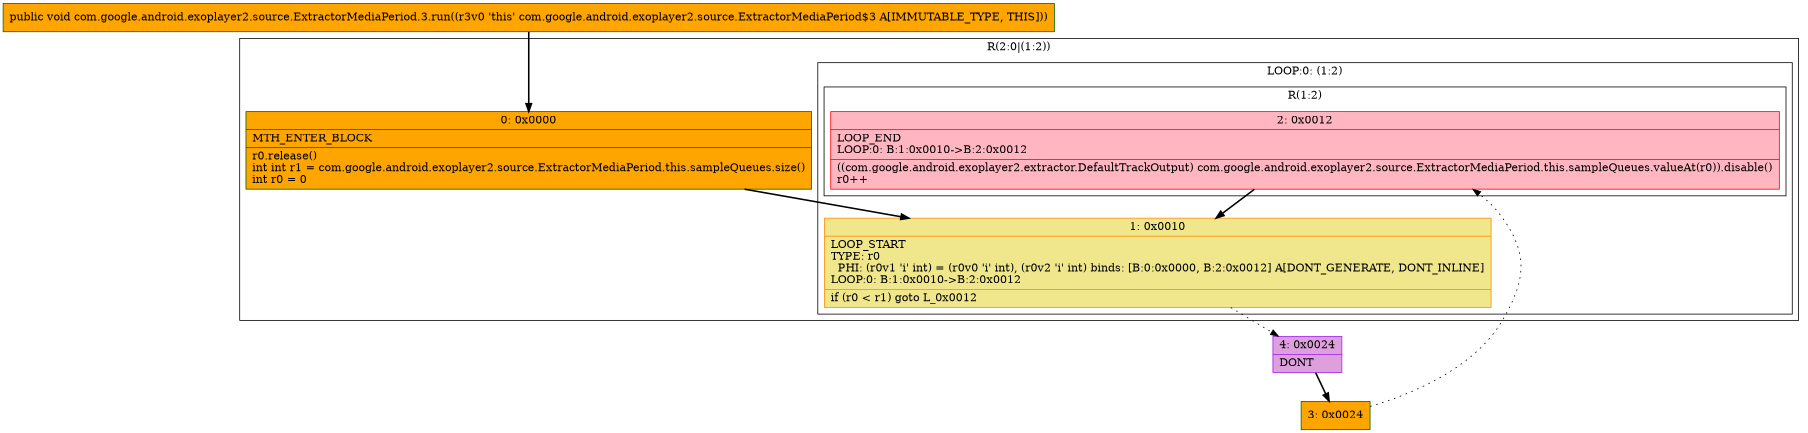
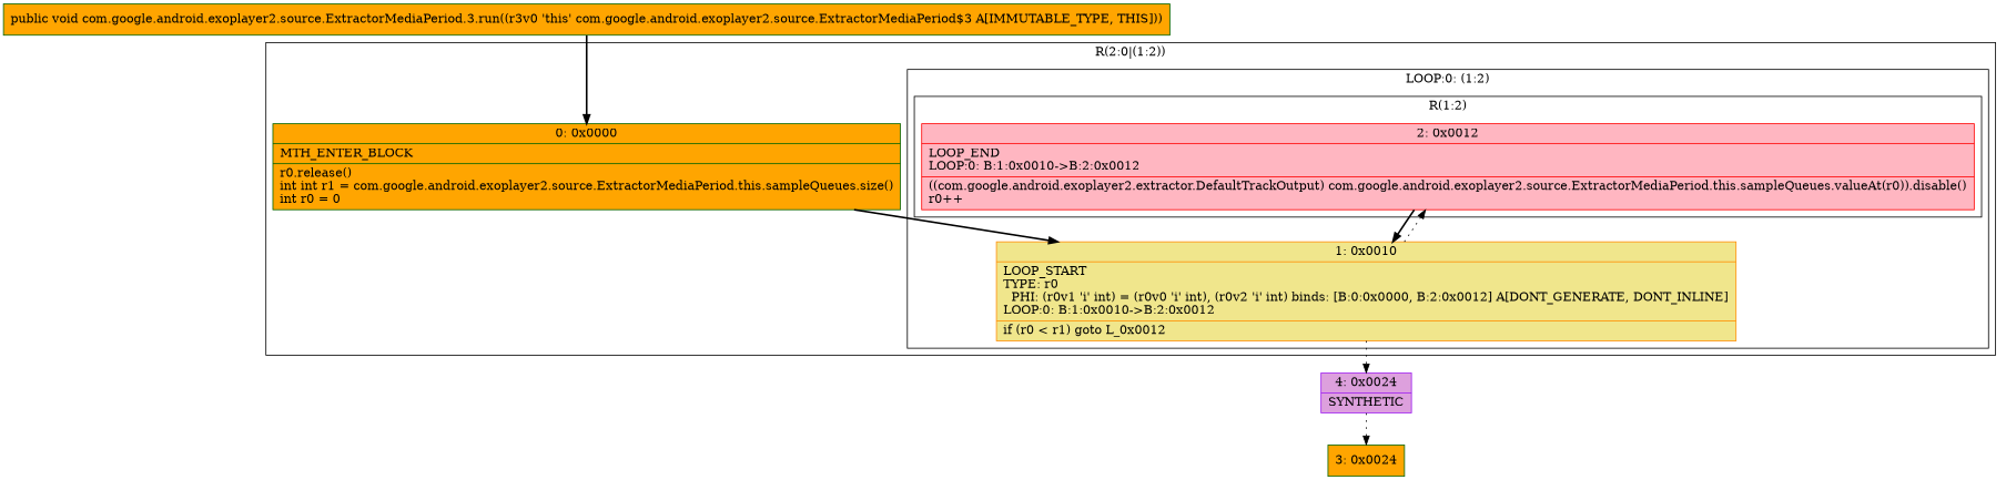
  digraph {
    node [color=darkgreen fillcolor=orange shape=record style=filled]
    edge [style=bold]
    n1 [color=red fillcolor=lightpink label="{2\:\ 0x0012|LOOP_END\lLOOP:0: B:1:0x0010\-\>B:2:0x0012\l|((com.google.android.exoplayer2.extractor.DefaultTrackOutput) com.google.android.exoplayer2.source.ExtractorMediaPeriod.this.sampleQueues.valueAt(r0)).disable()\lr0++\l}"]
    n2 [color=darkorange fillcolor=khaki label="{1\:\ 0x0010|LOOP_START\lTYPE: r0 \l  PHI: (r0v1 'i' int) = (r0v0 'i' int), (r0v2 'i' int) binds: [B:0:0x0000, B:2:0x0012] A[DONT_GENERATE, DONT_INLINE]\lLOOP:0: B:1:0x0010\-\>B:2:0x0012\l|if (r0 \< r1) goto L_0x0012\l}"]
    n3 [label="{0\:\ 0x0000|MTH_ENTER_BLOCK\l|r0.release()\lint int r1 = com.google.android.exoplayer2.source.ExtractorMediaPeriod.this.sampleQueues.size()\lint r0 = 0\l}"]
-   n4 [color=purple fillcolor=plum label="{4\:\ 0x0024|DONT\l}"]
+   n4 [color=purple fillcolor=plum label="{4\:\ 0x0024|SYNTHETIC\l}"]
    n5 [label="{3\:\ 0x0024}"]
    n6 [label="{public void com.google.android.exoplayer2.source.ExtractorMediaPeriod.3.run((r3v0 'this' com.google.android.exoplayer2.source.ExtractorMediaPeriod$3 A[IMMUTABLE_TYPE, THIS])) }"]
    subgraph cluster_1 {
      label="R(2:0|(1:2))"
      n3
      subgraph cluster_2 {
        label="LOOP:0: (1:2)"
        n2
        subgraph cluster_3 {
          label="R(1:2)"
          n1
        }
      }
    }
    n1 -> n2
-   n5 -> n1 [style=dotted]
+   n2 -> n1 [style=dotted]
    n2 -> n4 [style=dotted]
    n3 -> n2
-   n4 -> n5
+   n4 -> n5 [style=dotted]
    n6 -> n3
  }
